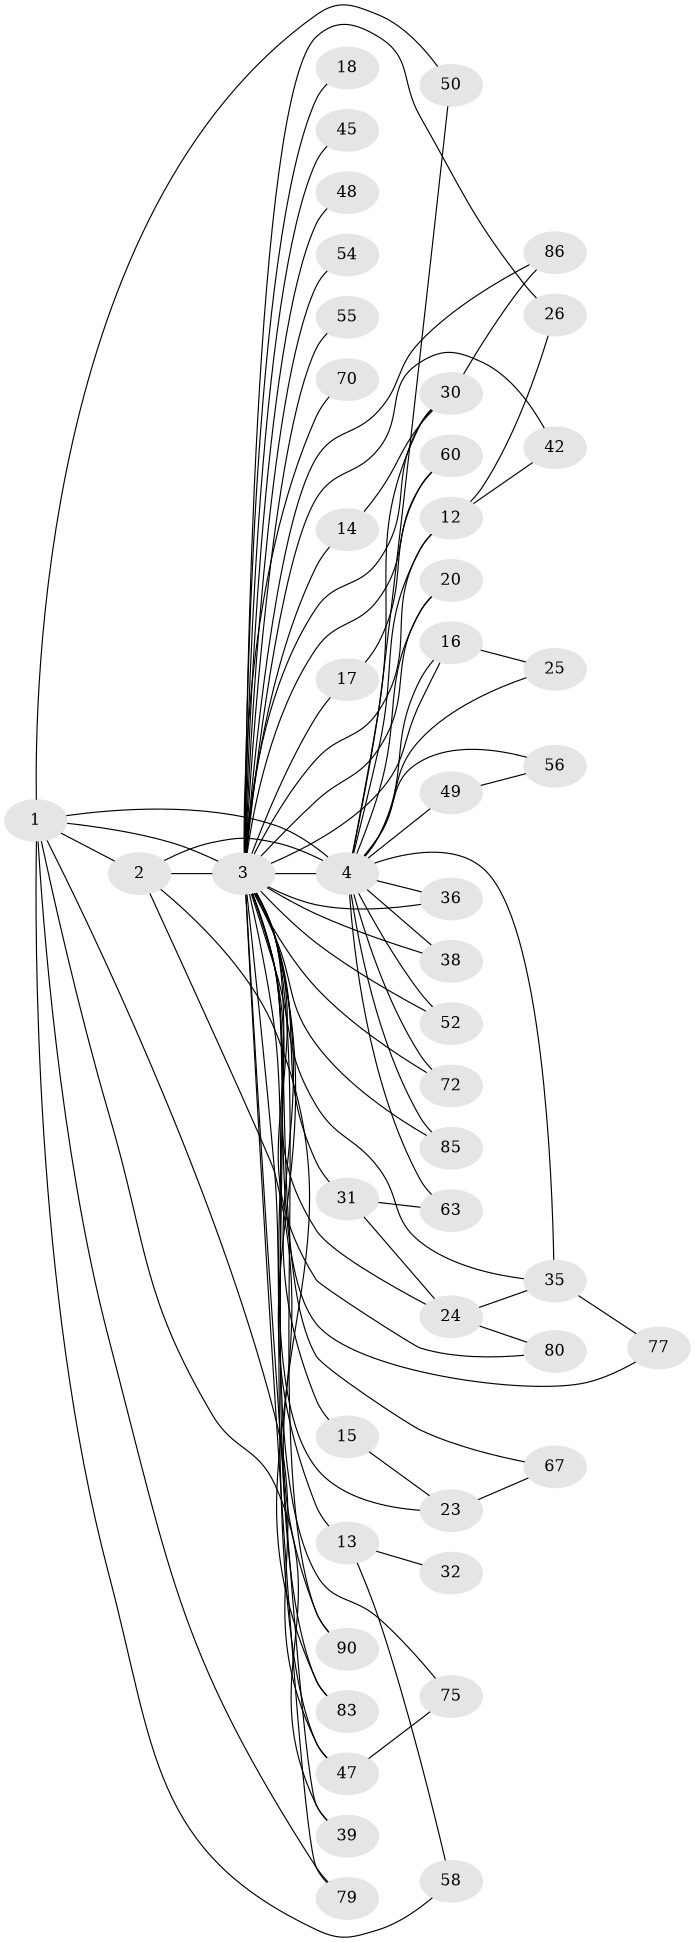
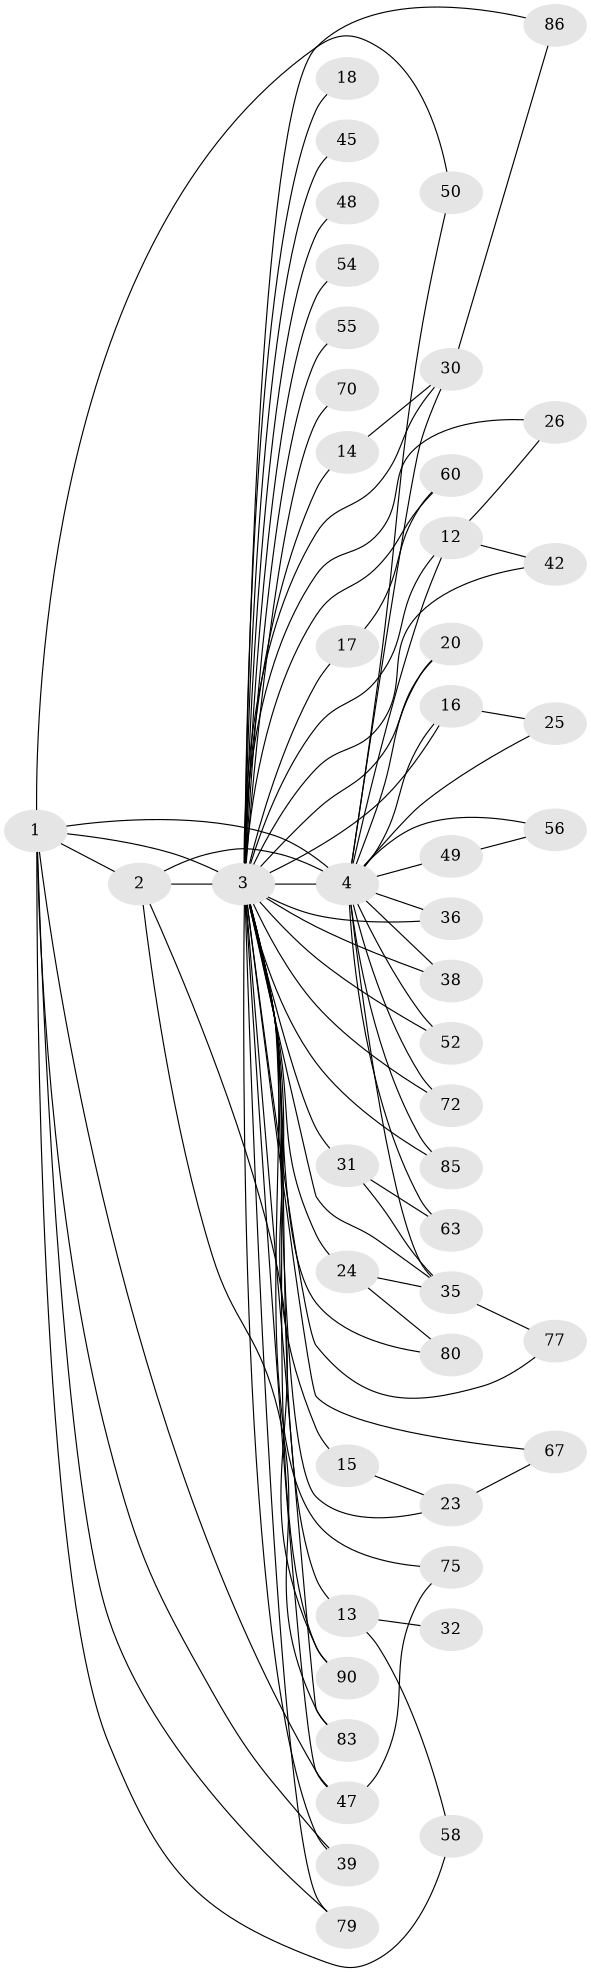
  graph {
    rankdir=LR
    node [color=gray90 style=filled]
    1 [super="+22+51"]
    2 [super="+41"]
    3 [super="+7+8+82+53+43+89+62+46+44+5"]
    4 [super="+106+27+6+33"]
    39
    47 [super="+74+103"]
    50
    58
    79 [super="+99"]
    83
    90 [super="+98"]
    12 [super="+28+87+37+65"]
    13
    14
    15
    16
    17
    18
    20
    23
    24
    26
    30
    31 [super="+40"]
    35 [super="+88"]
    36
    38 [super="+64"]
    42
    45
    48
    52 [super="+59"]
    54
    55
    60
    67
    70
    72
    75
    77 [super="+78"]
    80
    85 [super="+114"]
    86 [super="+113+101"]
    25
    49
    56
    63
    32
    1 -- 2
    1 -- 3 [weight=9]
    1 -- 4 [weight=3]
    1 -- 39
    1 -- 47
    1 -- 50
    1 -- 58
    1 -- 79
    2 -- 3 [weight=10]
    2 -- 4 [weight=2]
    2 -- 83
    2 -- 90
    3 -- 4 [weight=20]
    3 -- 39 [weight=2]
    3 -- 47 [weight=5]
    3 -- 79
    3 -- 83
    3 -- 90 [weight=2]
    3 -- 12 [weight=5]
    3 -- 13 [weight=2]
    3 -- 14 [weight=2]
    3 -- 15 [weight=3]
    3 -- 16
    3 -- 17 [weight=3]
    3 -- 18 [weight=2]
    3 -- 20
    3 -- 23
    3 -- 24 [weight=2]
    3 -- 26 [weight=2]
    3 -- 30 [weight=2]
    3 -- 31 [weight=2]
    3 -- 35
    3 -- 36
    3 -- 38 [weight=4]
    3 -- 42
    3 -- 45 [weight=2]
    3 -- 48 [weight=2]
    3 -- 52 [weight=2]
    3 -- 54 [weight=2]
    3 -- 55 [weight=2]
    3 -- 60
    3 -- 67 [weight=2]
    3 -- 70 [weight=2]
    3 -- 72
    3 -- 75
    3 -- 77
    3 -- 80
    3 -- 85 [weight=2]
    3 -- 86 [weight=4]
    4 -- 50
    4 -- 12 [weight=2]
    4 -- 16
    4 -- 20
    4 -- 30
    4 -- 35
    4 -- 36
    4 -- 38
    4 -- 52
    4 -- 72
    4 -- 85
    4 -- 25
    4 -- 49
    4 -- 56
    4 -- 63
    47 -- 75
    12 -- 26
    12 -- 42
    13 -- 58
    13 -- 32
    14 -- 30
    15 -- 23
    16 -- 25
    17 -- 60
    23 -- 67
    24 -- 35
    24 -- 80
    30 -- 86 [weight=2]
-   31 -- 24
+   31 -- 35
    31 -- 63
    35 -- 77
    49 -- 56
  }
